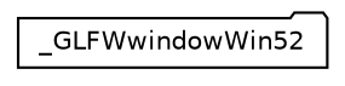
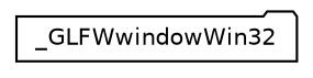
  digraph {
    rankdir=LR
-   n1 [color=black fillcolor=white fontname=Helvetica fontsize=10 height=0.2 label=_GLFWwindowWin52 shape=folder style=filled width=0.4]
+   n1 [color=black fillcolor=white fontname=Helvetica fontsize=10 height=0.2 label=_GLFWwindowWin32 shape=folder style=filled width=0.4]
  }
